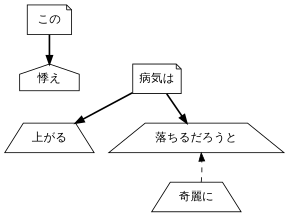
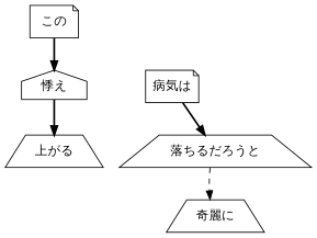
  digraph {
    fontname="Noto Serif"
    node [fontname="Noto Serif" shape=trapezium]
    edge [fontname="Noto Serif" style=bold]
    n1 [label="この" shape=note]
    n2 [label="悸え" shape=house]
    n3 [label="上がる"]
    n4 [label="落ちるだろうと"]
    n5 [label="病気は" shape=note]
    n6 [label="奇麗に"]
    n1 -> n2
-   n5 -> n3
+   n2 -> n3
    n5 -> n4
-   n6 -> n4 [style=dashed]
+   n4 -> n6 [style=dashed]
  }
